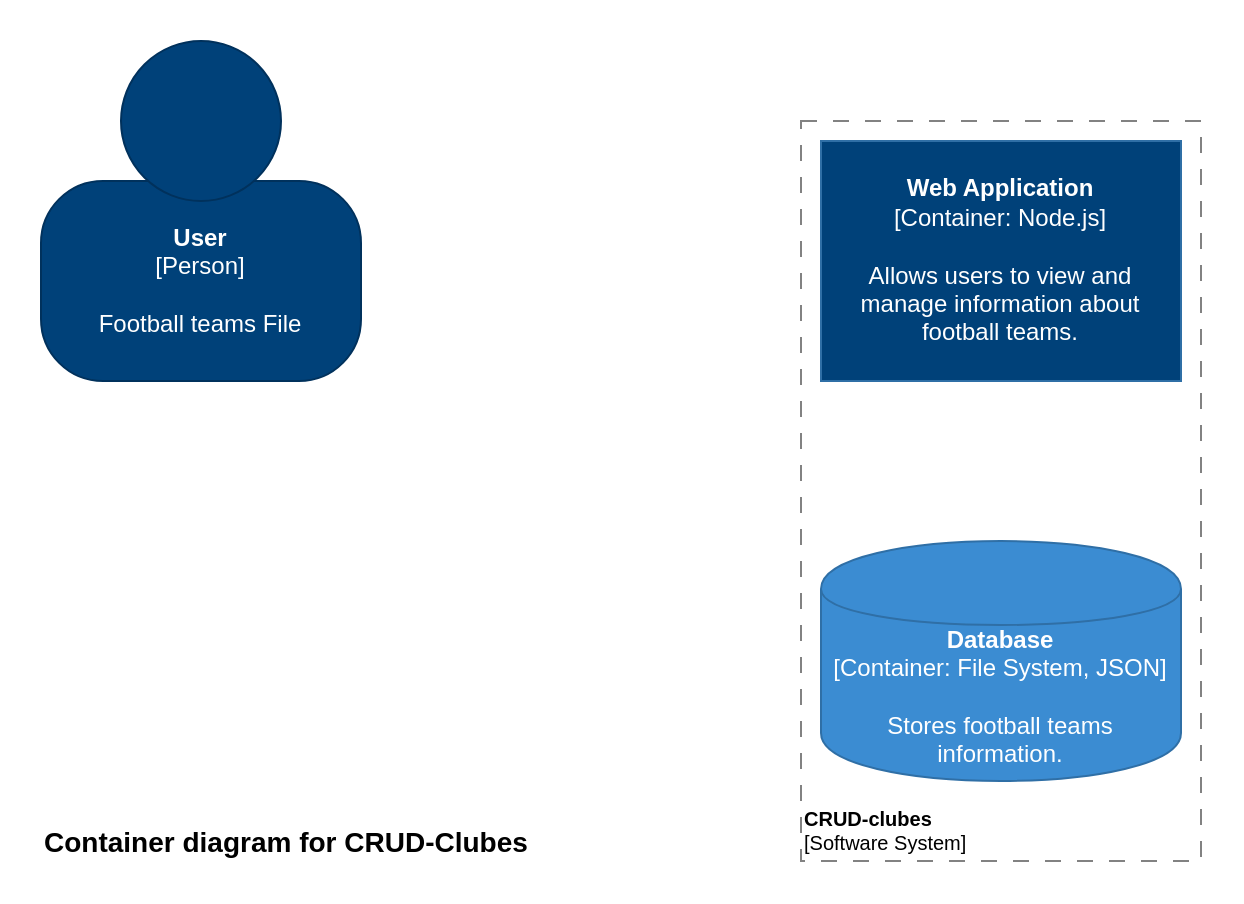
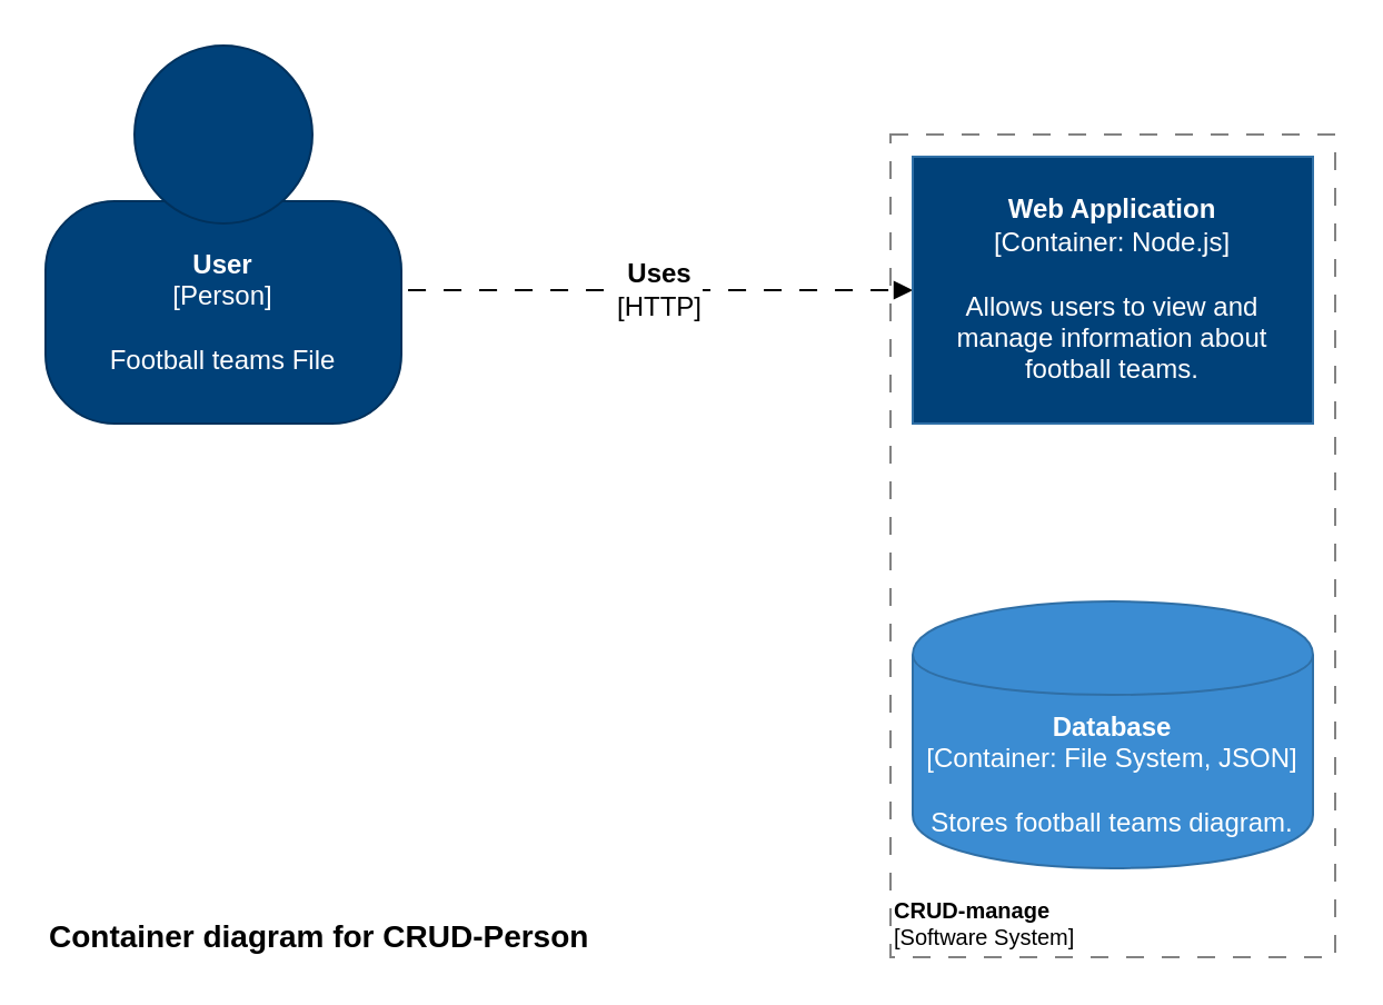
  <mxCell id="0" value="" />
  <mxCell id="1" parent="0" />
  <mxCell id="2" value="" style="group;resizable=0;fontSize=12;" parent="1" vertex="1" connectable="0"><mxGeometry x="20" y="20" width="160" height="170" as="geometry" /></mxCell>
  <mxCell id="3" value="&lt;div style=&quot;color: rgb(255 , 255 , 255) ; white-space: normal&quot;&gt;&lt;font style=&quot;font-size: 12px&quot;&gt;&lt;span&gt;&lt;b&gt;User&lt;/b&gt;&lt;/span&gt;&lt;/font&gt;&lt;/div&gt;&lt;div style=&quot;color: rgb(255 , 255 , 255) ; white-space: normal&quot;&gt;&lt;font style=&quot;font-size: 12px&quot;&gt;[Person]&lt;/font&gt;&lt;/div&gt;&lt;div style=&quot;color: rgb(255 , 255 , 255) ; white-space: normal&quot;&gt;&lt;font style=&quot;font-size: 12px&quot;&gt;&lt;span&gt;&lt;br&gt;&lt;/span&gt;&lt;/font&gt;&lt;/div&gt;&lt;div style=&quot;color: rgb(255 , 255 , 255) ; white-space: normal&quot;&gt;&lt;font style=&quot;font-size: 12px&quot;&gt;Football teams File&lt;br&gt;&lt;/font&gt;&lt;/div&gt;" style="rounded=1;whiteSpace=wrap;html=1;strokeColor=#00315C;fillColor=#004179;fontColor=#000000;arcSize=31;" parent="2" vertex="1"><mxGeometry y="70" width="160" height="100" as="geometry" /></mxCell>
  <mxCell id="4" value="" style="ellipse;whiteSpace=wrap;html=1;aspect=fixed;strokeColor=#00315C;fillColor=#004179;fontColor=#000000;" parent="2" vertex="1"><mxGeometry x="40" width="80" height="80" as="geometry" /></mxCell>
- <mxCell id="6" value="Container diagram for CRUD-Clubes" style="text;html=1;resizable=0;points=[];autosize=1;align=left;verticalAlign=top;spacingTop=-4;fontSize=14;fontStyle=1" parent="1" vertex="1"><mxGeometry x="20" y="410" width="270" height="20" as="geometry" /></mxCell>
- <mxCell id="7" value="&lt;font style=&quot;font-size: 10px&quot;&gt;&lt;b&gt;CRUD-clubes&lt;/b&gt;&lt;br style=&quot;font-size: 10px&quot;&gt;[Software System]&lt;/font&gt;" style="rounded=0;whiteSpace=wrap;html=1;strokeColor=#828282;fillColor=none;fontColor=#000000;align=left;labelPosition=center;verticalLabelPosition=middle;verticalAlign=bottom;dashed=1;strokeWidth=1;perimeterSpacing=0;spacing=2;spacingTop=0;fontSize=10;dashPattern=8 8;" parent="1" vertex="1"><mxGeometry x="400" y="60" width="200" height="370" as="geometry" /></mxCell>
- <mxCell id="8" value="&lt;div style=&quot;color: rgb(255 , 255 , 255) ; white-space: normal ; font-size: 12px&quot;&gt;&lt;span style=&quot;font-size: 12px&quot;&gt;&lt;b style=&quot;font-size: 12px&quot;&gt;Database&lt;br style=&quot;font-size: 12px&quot;&gt;&lt;/b&gt;&lt;/span&gt;&lt;/div&gt;&lt;div style=&quot;color: rgb(255 , 255 , 255) ; font-size: 12px ; white-space: normal&quot;&gt;&lt;font style=&quot;font-size: 12px&quot;&gt;[Container: File System, JSON]&lt;/font&gt;&lt;/div&gt;&lt;div style=&quot;color: rgb(255 , 255 , 255) ; white-space: normal ; font-size: 12px&quot;&gt;&lt;font style=&quot;line-height: 9.6px ; font-size: 12px&quot;&gt;&lt;br style=&quot;font-size: 12px&quot;&gt;&lt;/font&gt;&lt;/div&gt;&lt;div style=&quot;color: rgb(255 , 255 , 255) ; white-space: normal ; font-size: 12px&quot;&gt;Stores football teams information.&lt;/div&gt;" style="shape=cylinder;whiteSpace=wrap;html=1;boundedLbl=1;backgroundOutline=1;strokeColor=#2F6FA6;strokeWidth=1;fillColor=#3B8CD2;fontSize=12;fontColor=#000000;align=center;resizable=0;" parent="1" vertex="1"><mxGeometry x="410" y="270" width="180" height="120" as="geometry" /></mxCell>
+ <mxCell id="5" value="&lt;b style=&quot;font-size: 12px;&quot;&gt;Uses&lt;/b&gt;&lt;br style=&quot;font-size: 12px;&quot;&gt;[HTTP]" style="endArrow=block;html=1;fontSize=12;strokeWidth=1;endFill=1;dashed=1;dashPattern=8 8;elbow=vertical;entryX=0;entryY=0.5;entryDx=0;entryDy=0;exitX=1.019;exitY=0.4;exitDx=0;exitDy=0;exitPerimeter=0;" parent="1" source="3" target="9" edge="1"><mxGeometry width="50" height="50" relative="1" as="geometry"><mxPoint x="220" y="130" as="sourcePoint" /><mxPoint x="400" y="130" as="targetPoint" /></mxGeometry></mxCell>
+ <mxCell id="6" value="Container diagram for CRUD-Person" style="text;html=1;resizable=0;points=[];autosize=1;align=left;verticalAlign=top;spacingTop=-4;fontSize=14;fontStyle=1" parent="1" vertex="1"><mxGeometry x="20" y="410" width="270" height="20" as="geometry" /></mxCell>
+ <mxCell id="7" value="&lt;font style=&quot;font-size: 10px&quot;&gt;&lt;b&gt;CRUD-manage&lt;/b&gt;&lt;br style=&quot;font-size: 10px&quot;&gt;[Software System]&lt;/font&gt;" style="rounded=0;whiteSpace=wrap;html=1;strokeColor=#828282;fillColor=none;fontColor=#000000;align=left;labelPosition=center;verticalLabelPosition=middle;verticalAlign=bottom;dashed=1;strokeWidth=1;perimeterSpacing=0;spacing=2;spacingTop=0;fontSize=10;dashPattern=8 8;" parent="1" vertex="1"><mxGeometry x="400" y="60" width="200" height="370" as="geometry" /></mxCell>
+ <mxCell id="8" value="&lt;div style=&quot;color: rgb(255 , 255 , 255) ; white-space: normal ; font-size: 12px&quot;&gt;&lt;span style=&quot;font-size: 12px&quot;&gt;&lt;b style=&quot;font-size: 12px&quot;&gt;Database&lt;br style=&quot;font-size: 12px&quot;&gt;&lt;/b&gt;&lt;/span&gt;&lt;/div&gt;&lt;div style=&quot;color: rgb(255 , 255 , 255) ; font-size: 12px ; white-space: normal&quot;&gt;&lt;font style=&quot;font-size: 12px&quot;&gt;[Container: File System, JSON]&lt;/font&gt;&lt;/div&gt;&lt;div style=&quot;color: rgb(255 , 255 , 255) ; white-space: normal ; font-size: 12px&quot;&gt;&lt;font style=&quot;line-height: 9.6px ; font-size: 12px&quot;&gt;&lt;br style=&quot;font-size: 12px&quot;&gt;&lt;/font&gt;&lt;/div&gt;&lt;div style=&quot;color: rgb(255 , 255 , 255) ; white-space: normal ; font-size: 12px&quot;&gt;Stores football teams diagram.&lt;/div&gt;" style="shape=cylinder;whiteSpace=wrap;html=1;boundedLbl=1;backgroundOutline=1;strokeColor=#2F6FA6;strokeWidth=1;fillColor=#3B8CD2;fontSize=12;fontColor=#000000;align=center;resizable=0;" parent="1" vertex="1"><mxGeometry x="410" y="270" width="180" height="120" as="geometry" /></mxCell>
  <mxCell id="9" value="&lt;div style=&quot;font-size: 12px;&quot;&gt;&lt;span style=&quot;font-size: 12px;&quot;&gt;&lt;b style=&quot;font-size: 12px;&quot;&gt;Web Application&lt;br style=&quot;font-size: 12px;&quot;&gt;&lt;/b&gt;&lt;/span&gt;&lt;/div&gt;&lt;div style=&quot;font-size: 12px;&quot;&gt;&lt;span style=&quot;font-size: 12px;&quot;&gt;[Container: Node.js]&lt;/span&gt;&lt;/div&gt;&lt;div style=&quot;font-size: 12px;&quot;&gt;&lt;span style=&quot;font-size: 12px;&quot;&gt;&lt;br style=&quot;font-size: 12px;&quot;&gt;&lt;/span&gt;&lt;/div&gt;&lt;div style=&quot;font-size: 12px;&quot;&gt;&lt;font style=&quot;font-size: 12px;&quot;&gt;Allows users to view and manage information about football teams.&lt;br style=&quot;font-size: 12px;&quot;&gt;&lt;/font&gt;&lt;/div&gt;" style="rounded=0;whiteSpace=wrap;html=1;fillColor=#004179;fontColor=#FFFFFF;strokeColor=#2F6FA6;resizable=0;fontSize=12;" parent="1" vertex="1"><mxGeometry x="410" y="70" width="180" height="120" as="geometry" /></mxCell>
